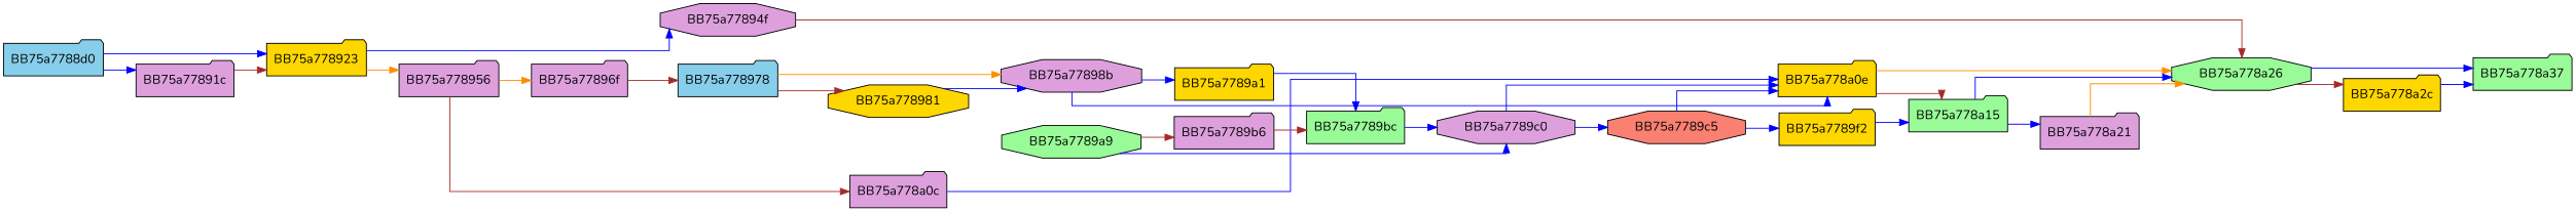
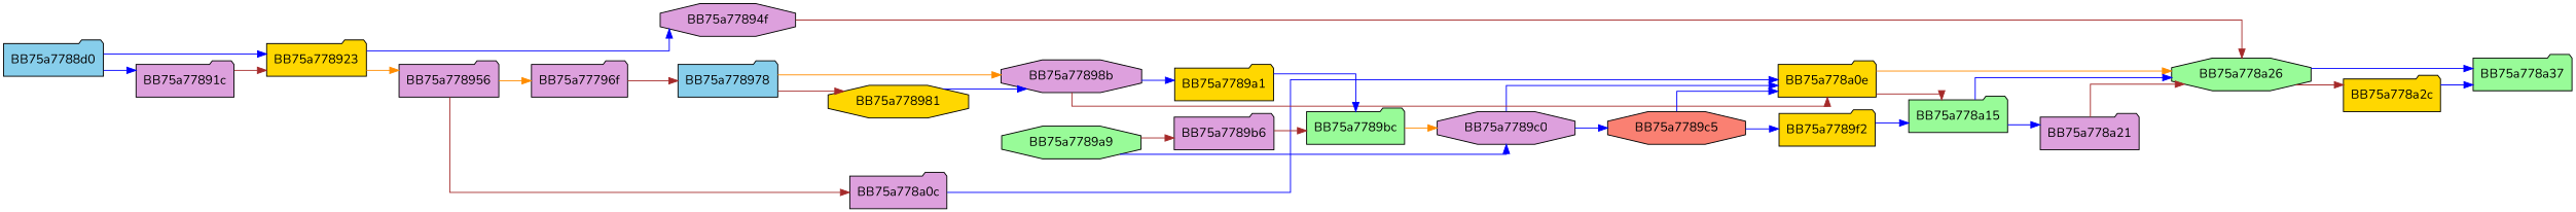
  digraph {
    fontname=Nunito
    rankdir=LR
    splines=ortho
    node [fillcolor=plum fontname=Nunito shape=folder style=filled]
    edge [color=blue fontname=Nunito]
    BB75a7788d0 [fillcolor=skyblue]
    BB75a778923 [fillcolor=gold]
    BB75a77891c
    BB75a778956
    BB75a77894f [shape=octagon]
    BB75a778a0c
-   BB75a77896f
+   BB75a77896f [label=BB75a77796f]
    BB75a778a26 [fillcolor=palegreen shape=octagon]
    BB75a778a0e [fillcolor=gold]
    BB75a778978 [fillcolor=skyblue]
    BB75a778a37 [fillcolor=palegreen]
    BB75a778a2c [fillcolor=gold]
    BB75a778a15 [fillcolor=palegreen]
    BB75a7789a9 [fillcolor=palegreen shape=octagon]
    BB75a7789c0 [shape=octagon]
    BB75a7789b6
    BB75a77898b [shape=octagon]
    BB75a778981 [fillcolor=gold shape=octagon]
    BB75a7789c5 [fillcolor=salmon shape=octagon]
    BB75a7789bc [fillcolor=palegreen]
    BB75a7789a1 [fillcolor=gold]
    BB75a778a21
    BB75a7789f2 [fillcolor=gold]
    BB75a7788d0 -> BB75a778923
    BB75a7788d0 -> BB75a77891c
    BB75a778923 -> BB75a778956 [color=darkorange]
    BB75a778923 -> BB75a77894f
    BB75a77891c -> BB75a778923 [color=brown]
    BB75a778956 -> BB75a778a0c [color=brown]
    BB75a778956 -> BB75a77896f [color=darkorange]
    BB75a77894f -> BB75a778a26 [color=brown]
    BB75a778a0c -> BB75a778a0e
    BB75a77896f -> BB75a778978 [color=brown]
    BB75a778a26 -> BB75a778a37
    BB75a778a26 -> BB75a778a2c [color=brown]
    BB75a778a0e -> BB75a778a26 [color=darkorange]
    BB75a778a0e -> BB75a778a15 [color=brown]
    BB75a778978 -> BB75a77898b [color=darkorange]
    BB75a778978 -> BB75a778981 [color=brown]
    BB75a778a2c -> BB75a778a37
    BB75a778a15 -> BB75a778a26
    BB75a778a15 -> BB75a778a21
    BB75a7789a9 -> BB75a7789c0
    BB75a7789a9 -> BB75a7789b6 [color=brown]
    BB75a7789c0 -> BB75a778a0e
    BB75a7789c0 -> BB75a7789c5
    BB75a7789b6 -> BB75a7789bc [color=brown]
-   BB75a77898b -> BB75a778a0e
+   BB75a77898b -> BB75a778a0e [color=brown]
    BB75a77898b -> BB75a7789a1
    BB75a778981 -> BB75a77898b
    BB75a7789c5 -> BB75a778a0e
    BB75a7789c5 -> BB75a7789f2
-   BB75a7789bc -> BB75a7789c0
+   BB75a7789bc -> BB75a7789c0 [color=darkorange]
    BB75a7789a1 -> BB75a7789bc
-   BB75a778a21 -> BB75a778a26 [color=darkorange]
+   BB75a778a21 -> BB75a778a26 [color=brown]
    BB75a7789f2 -> BB75a778a15
  }
